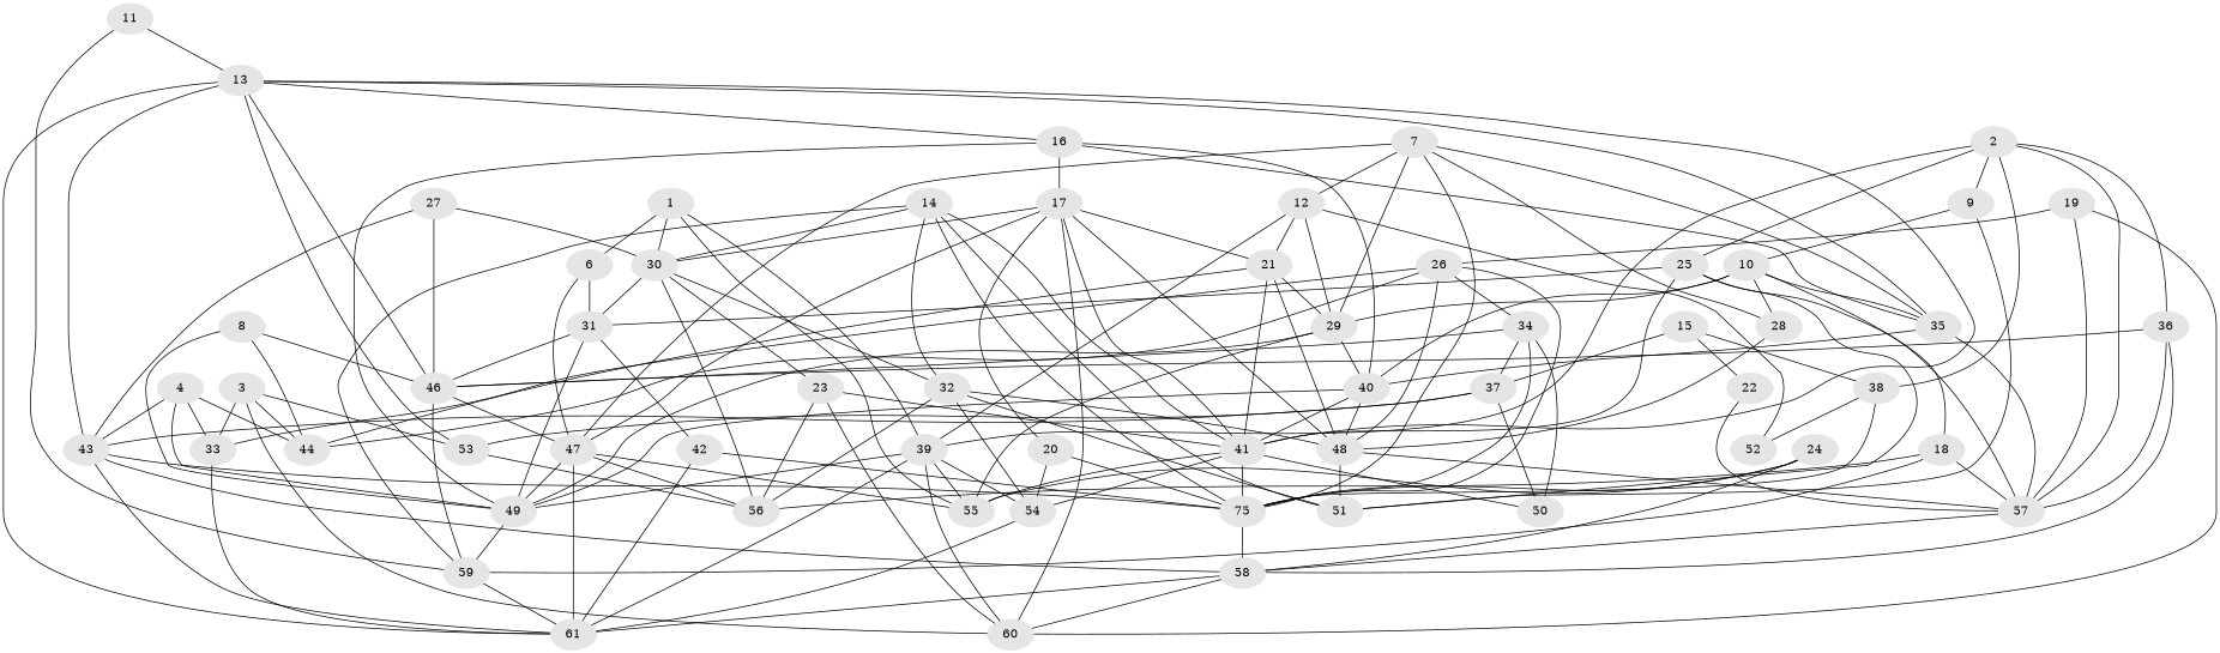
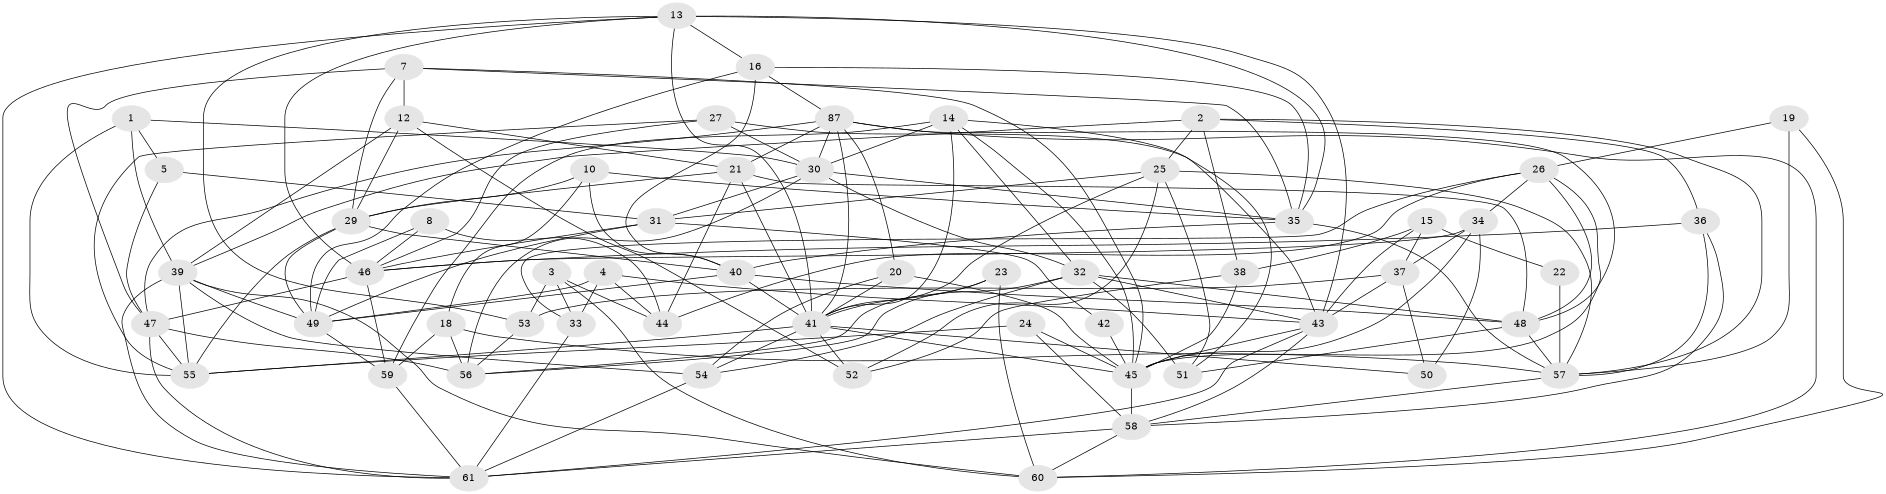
  graph {
    node [color=gray90 style=filled]
    edge [weight=1.0]
    1
-   5 [label=6]
+   5
    30
    39
    55
    31
    47
    35
    32
    56
    60
    49
    61
    54
    2
-   9
    25
    36
    38
    57
    10
    51
    52
    41
    46
    58
-   45 [label=75]
+   45
    3
    33
    44
    53
    4
    43
    59
    42
-   17
+   17 [label=87]
    21
    20
    48
    7
    12
-   28
    29
    40
    8
    18
-   11
    13
    16
    50
    14
    22
    15
    37
    19
    26
    34
    23
    24
    27
    1 -- 5
    1 -- 30
    1 -- 39
    1 -- 55
    5 -- 31
    5 -- 47
    30 -- 31
-   30 -- 23
+   30 -- 35
    30 -- 32
    30 -- 56
    39 -- 55
    39 -- 60
    39 -- 49
    39 -- 61
    39 -- 54
    31 -- 49
    31 -- 46
    31 -- 42
    47 -- 55
    47 -- 56
-   47 -- 49
    47 -- 61
    35 -- 57
    35 -- 40
    32 -- 56
    32 -- 54
    32 -- 51
+   32 -- 43
    32 -- 48
    49 -- 59
    54 -- 61
    2 -- 39
-   2 -- 9
    2 -- 25
    2 -- 36
    2 -- 38
    2 -- 57
-   9 -- 10
-   9 -- 51
    25 -- 31
    25 -- 57
    25 -- 51
+   25 -- 52
    25 -- 41
    36 -- 57
    36 -- 46
    36 -- 58
    38 -- 52
    38 -- 45
    57 -- 58
    10 -- 35
-   10 -- 28
    10 -- 29
    10 -- 40
    10 -- 18
    41 -- 55
    41 -- 54
+   41 -- 52
    41 -- 45
    41 -- 50
    46 -- 47
    46 -- 59
    58 -- 60
    58 -- 61
    45 -- 58
    3 -- 60
    3 -- 33
    3 -- 44
    3 -- 53
    33 -- 61
    53 -- 56
    4 -- 49
    4 -- 33
    4 -- 44
    4 -- 43
    43 -- 61
    43 -- 58
    43 -- 45
    59 -- 61
-   42 -- 61
    42 -- 45 [weight=2.0]
    17 -- 30
    17 -- 47
    17 -- 60
    17 -- 41
    17 -- 21
    17 -- 20
    17 -- 48
    21 -- 41
    21 -- 44
    21 -- 48 [weight=2.0]
    21 -- 29
    20 -- 54
+   20 -- 41
    20 -- 45
    48 -- 57
    48 -- 51
    7 -- 47
    7 -- 35
    7 -- 45
    7 -- 12
-   7 -- 28
    7 -- 29
    12 -- 39
    12 -- 52
    12 -- 21
    12 -- 29
-   28 -- 48
    29 -- 55
    29 -- 49
    29 -- 40
    40 -- 49
    40 -- 41
    40 -- 48
    8 -- 49
    8 -- 46
    8 -- 44
    18 -- 56
    18 -- 57
    18 -- 59
-   11 -- 59
-   11 -- 13
    13 -- 35
    13 -- 61
    13 -- 41
    13 -- 46
    13 -- 53
    13 -- 43
    13 -- 16
    16 -- 35
    16 -- 49
    16 -- 17
    16 -- 40
    14 -- 30
    14 -- 32
    14 -- 51
    14 -- 41
    14 -- 45
    14 -- 59
    22 -- 57
    15 -- 38
+   15 -- 43
    15 -- 22
    15 -- 37
    37 -- 53
    37 -- 43
    37 -- 50
    19 -- 60
    19 -- 57
    19 -- 26
    26 -- 45
    26 -- 33
    26 -- 44
    26 -- 48
    26 -- 34
    34 -- 46
    34 -- 45
    34 -- 50
    34 -- 37
    23 -- 56
    23 -- 60
    23 -- 41
    24 -- 55
    24 -- 58
    24 -- 45
    27 -- 30
+   27 -- 55
    27 -- 46
    27 -- 43
  }
